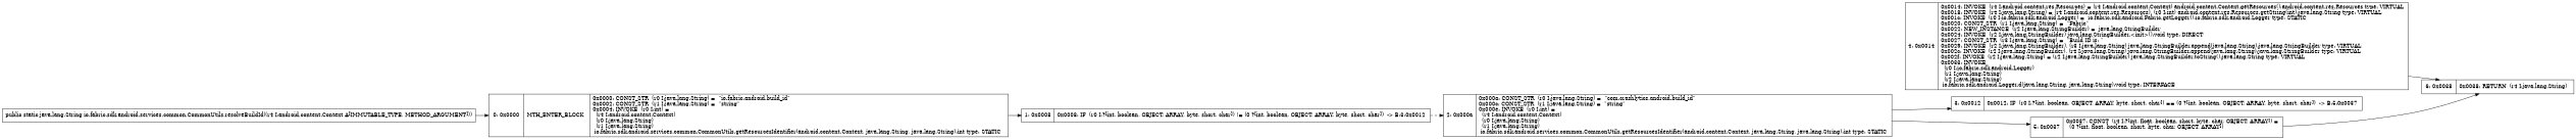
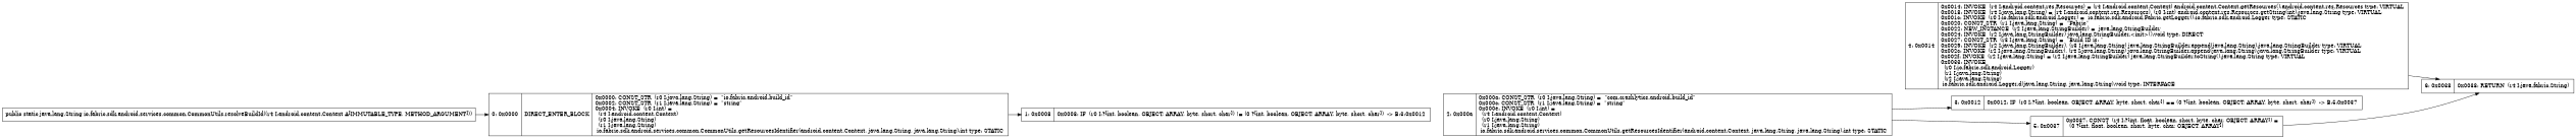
  digraph {
    rankdir=LR
    node [shape=record]
-   n1 [label="{0\:\ 0x0000|MTH_ENTER_BLOCK\l|0x0000: CONST_STR  (r0 I:java.lang.String) =  \"io.fabric.android.build_id\" \l0x0002: CONST_STR  (r1 I:java.lang.String) =  \"string\" \l0x0004: INVOKE  (r0 I:int) = \l  (r4 I:android.content.Context)\l  (r0 I:java.lang.String)\l  (r1 I:java.lang.String)\l io.fabric.sdk.android.services.common.CommonUtils.getResourcesIdentifier(android.content.Context, java.lang.String, java.lang.String):int type: STATIC \l}"]
+   n1 [label="{0\:\ 0x0000|DIRECT_ENTER_BLOCK\l|0x0000: CONST_STR  (r0 I:java.lang.String) =  \"io.fabric.android.build_id\" \l0x0002: CONST_STR  (r1 I:java.lang.String) =  \"string\" \l0x0004: INVOKE  (r0 I:int) = \l  (r4 I:android.content.Context)\l  (r0 I:java.lang.String)\l  (r1 I:java.lang.String)\l io.fabric.sdk.android.services.common.CommonUtils.getResourcesIdentifier(android.content.Context, java.lang.String, java.lang.String):int type: STATIC \l}"]
    n2 [label="{1\:\ 0x0008|0x0008: IF  (r0 I:?[int, boolean, OBJECT, ARRAY, byte, short, char]) != (0 ?[int, boolean, OBJECT, ARRAY, byte, short, char])  \-\> B:3:0x0012 \l}"]
    n3 [label="{2\:\ 0x000a|0x000a: CONST_STR  (r0 I:java.lang.String) =  \"com.crashlytics.android.build_id\" \l0x000c: CONST_STR  (r1 I:java.lang.String) =  \"string\" \l0x000e: INVOKE  (r0 I:int) = \l  (r4 I:android.content.Context)\l  (r0 I:java.lang.String)\l  (r1 I:java.lang.String)\l io.fabric.sdk.android.services.common.CommonUtils.getResourcesIdentifier(android.content.Context, java.lang.String, java.lang.String):int type: STATIC \l}"]
    n4 [label="{3\:\ 0x0012|0x0012: IF  (r0 I:?[int, boolean, OBJECT, ARRAY, byte, short, char]) == (0 ?[int, boolean, OBJECT, ARRAY, byte, short, char])  \-\> B:5:0x0037 \l}"]
    n5 [label="{5\:\ 0x0037|0x0037: CONST  (r4 I:?[int, float, boolean, short, byte, char, OBJECT, ARRAY]) = \l  (0 ?[int, float, boolean, short, byte, char, OBJECT, ARRAY])\l \l}"]
    n6 [label="{4\:\ 0x0014|0x0014: INVOKE  (r4 I:android.content.res.Resources) = (r4 I:android.content.Context) android.content.Context.getResources():android.content.res.Resources type: VIRTUAL \l0x0018: INVOKE  (r4 I:java.lang.String) = (r4 I:android.content.res.Resources), (r0 I:int) android.content.res.Resources.getString(int):java.lang.String type: VIRTUAL \l0x001c: INVOKE  (r0 I:io.fabric.sdk.android.Logger) =  io.fabric.sdk.android.Fabric.getLogger():io.fabric.sdk.android.Logger type: STATIC \l0x0020: CONST_STR  (r1 I:java.lang.String) =  \"Fabric\" \l0x0022: NEW_INSTANCE  (r2 I:java.lang.StringBuilder) =  java.lang.StringBuilder \l0x0024: INVOKE  (r2 I:java.lang.StringBuilder) java.lang.StringBuilder.\<init\>():void type: DIRECT \l0x0027: CONST_STR  (r3 I:java.lang.String) =  \"Build ID is: \" \l0x0029: INVOKE  (r2 I:java.lang.StringBuilder), (r3 I:java.lang.String) java.lang.StringBuilder.append(java.lang.String):java.lang.StringBuilder type: VIRTUAL \l0x002c: INVOKE  (r2 I:java.lang.StringBuilder), (r4 I:java.lang.String) java.lang.StringBuilder.append(java.lang.String):java.lang.StringBuilder type: VIRTUAL \l0x002f: INVOKE  (r2 I:java.lang.String) = (r2 I:java.lang.StringBuilder) java.lang.StringBuilder.toString():java.lang.String type: VIRTUAL \l0x0033: INVOKE  \l  (r0 I:io.fabric.sdk.android.Logger)\l  (r1 I:java.lang.String)\l  (r2 I:java.lang.String)\l io.fabric.sdk.android.Logger.d(java.lang.String, java.lang.String):void type: INTERFACE \l}"]
-   n7 [label="{6\:\ 0x0038|0x0038: RETURN  (r4 I:java.lang.String) \l}"]
+   n7 [label="{6\:\ 0x0038|0x0038: RETURN  (r4 I:java.fabric.String) \l}"]
    n8 [label="{public static java.lang.String io.fabric.sdk.android.services.common.CommonUtils.resolveBuildId((r4 I:android.content.Context A[IMMUTABLE_TYPE, METHOD_ARGUMENT])) }"]
    n1 -> n2
-   n2 -> n3 [style=dashed]
    n3 -> n4
    n3 -> n5
    n5 -> n7
    n6 -> n7
    n8 -> n1
  }
